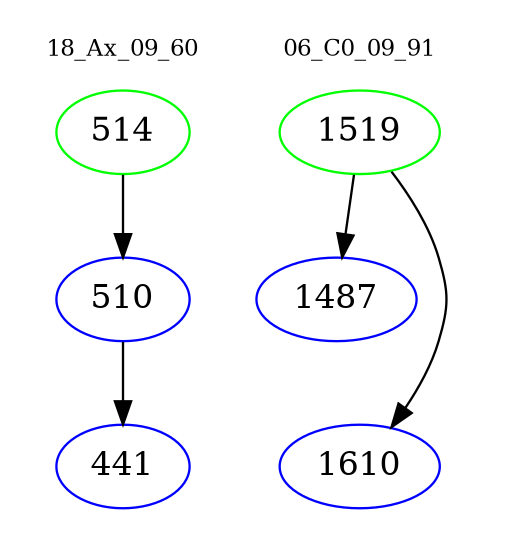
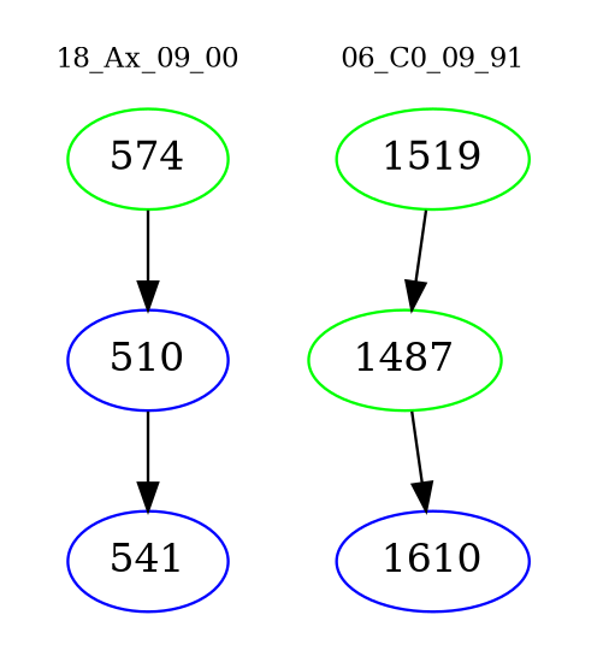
  digraph {
    node [color=blue]
    edge [color=black]
-   n1 [color=green label=514]
+   n1 [color=green label=574]
    n2 [label=510]
-   n3 [label=441]
+   n3 [label=541]
    n4 [color=green label=1519]
-   n5 [label=1487]
+   n5 [color=green label=1487]
    n6 [label=1610]
    subgraph cluster_1 {
      color=white
      fontsize=10
-     label="18_Ax_09_60"
+     label="18_Ax_09_00"
      n1
      n2
      n3
    }
    subgraph cluster_2 {
      color=white
      fontsize=10
      label="06_C0_09_91"
      n4
      n5
      n6
    }
    n1 -> n2
    n2 -> n3
    n4 -> n5
-   n4 -> n6
+   n5 -> n6
  }
